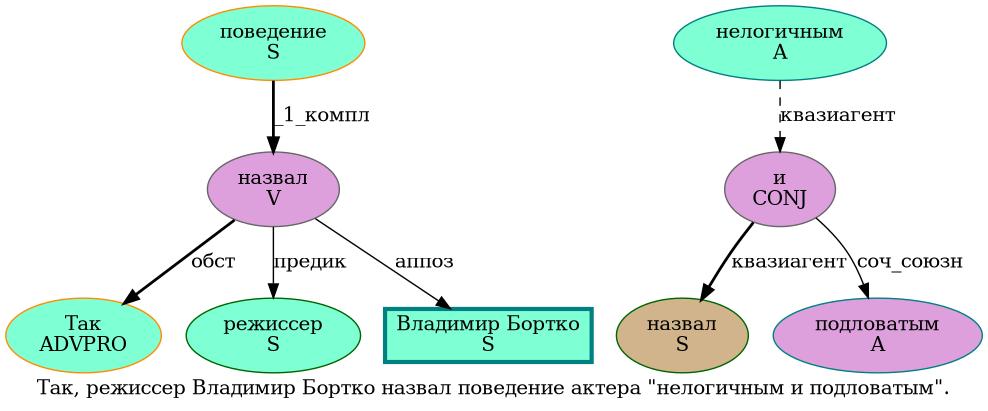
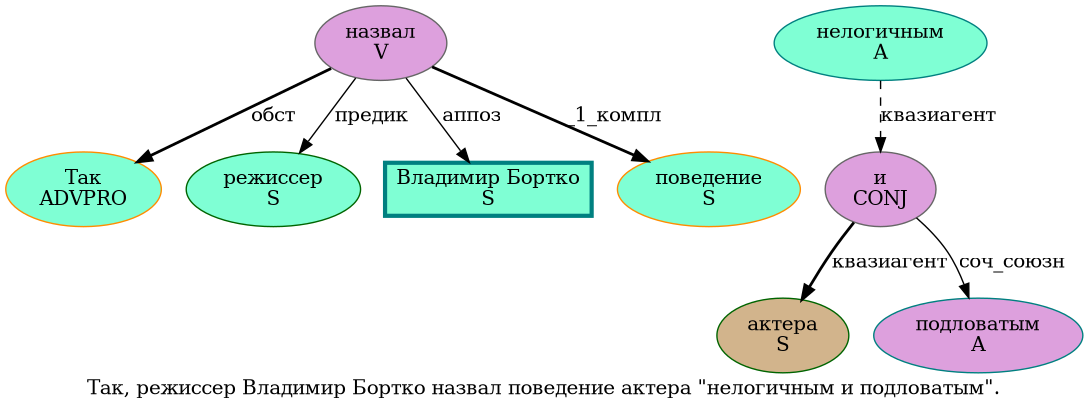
  digraph {
    label="Так, режиссер Владимир Бортко назвал поведение актера \"нелогичным и подловатым\"."
    node [color=teal fillcolor=aquamarine penwidth=1 shape=ellipse style=filled]
    edge [style=bold]
    n1 [color=darkorange label="Так\nADVPRO"]
    n2 [color=darkgreen label="режиссер\nS"]
    n3 [label="Владимир Бортко\nS" penwidth=3 shape=box]
    n4 [color=gray40 fillcolor=plum label="назвал\nV"]
    n5 [color=darkorange label="поведение\nS"]
-   n6 [color=darkgreen fillcolor=tan label="назвал\nS"]
+   n6 [color=darkgreen fillcolor=tan label="актера\nS"]
    n7 [label="нелогичным\nA"]
    n8 [color=gray40 fillcolor=plum label="и\nCONJ"]
    n9 [fillcolor=plum label="подловатым\nA"]
    n4 -> n1 [label="обст"]
    n4 -> n2 [label="предик" style=solid]
    n4 -> n3 [label="аппоз" style=solid]
-   n5 -> n4 [label="_1_компл"]
+   n4 -> n5 [label="_1_компл"]
    n7 -> n8 [label="квазиагент" style=dashed]
    n8 -> n6 [label="квазиагент"]
    n8 -> n9 [label="соч_союзн" style=solid]
  }
